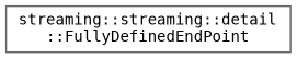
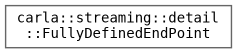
  digraph {
    rankdir=LR
    fontname="DejaVu Sans Mono"
-   n1 [color=grey40 fillcolor=white fontname="DejaVu Sans Mono" fontsize=10 height=0.2 label="streaming::streaming::detail\l::FullyDefinedEndPoint" shape=box style=filled width=0.4]
+   n1 [color=grey40 fillcolor=white fontname="DejaVu Sans Mono" fontsize=10 height=0.2 label="carla::streaming::detail\l::FullyDefinedEndPoint" shape=box style=filled width=0.4]
  }
